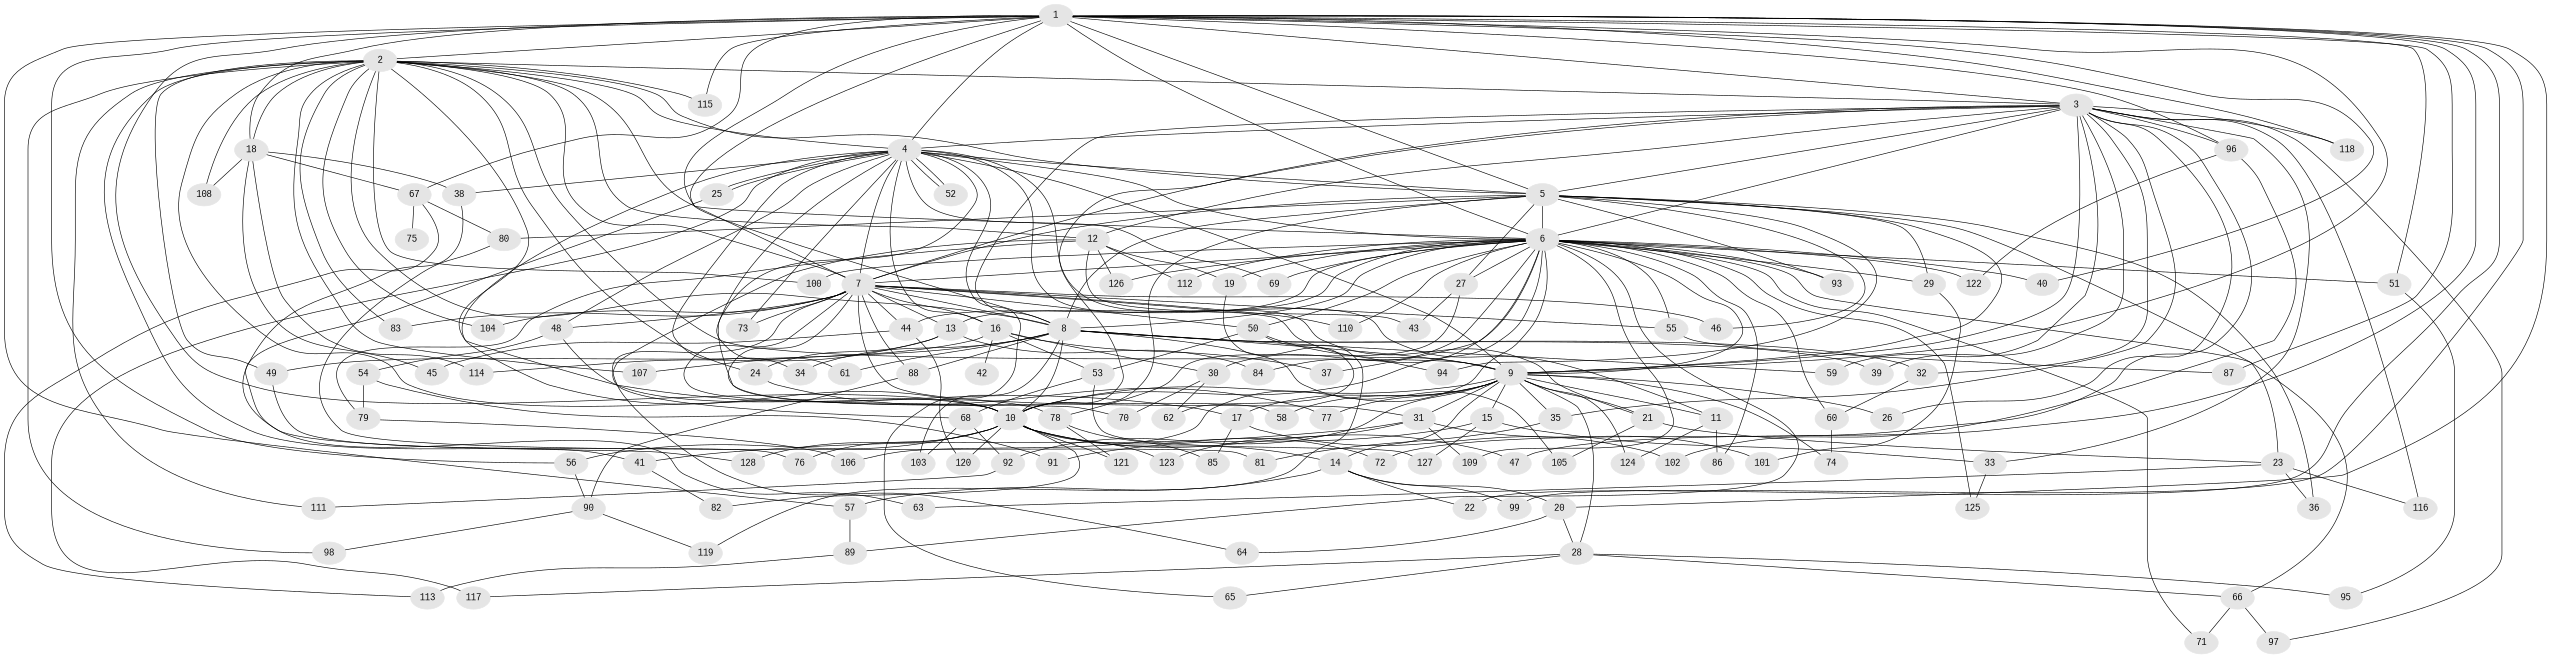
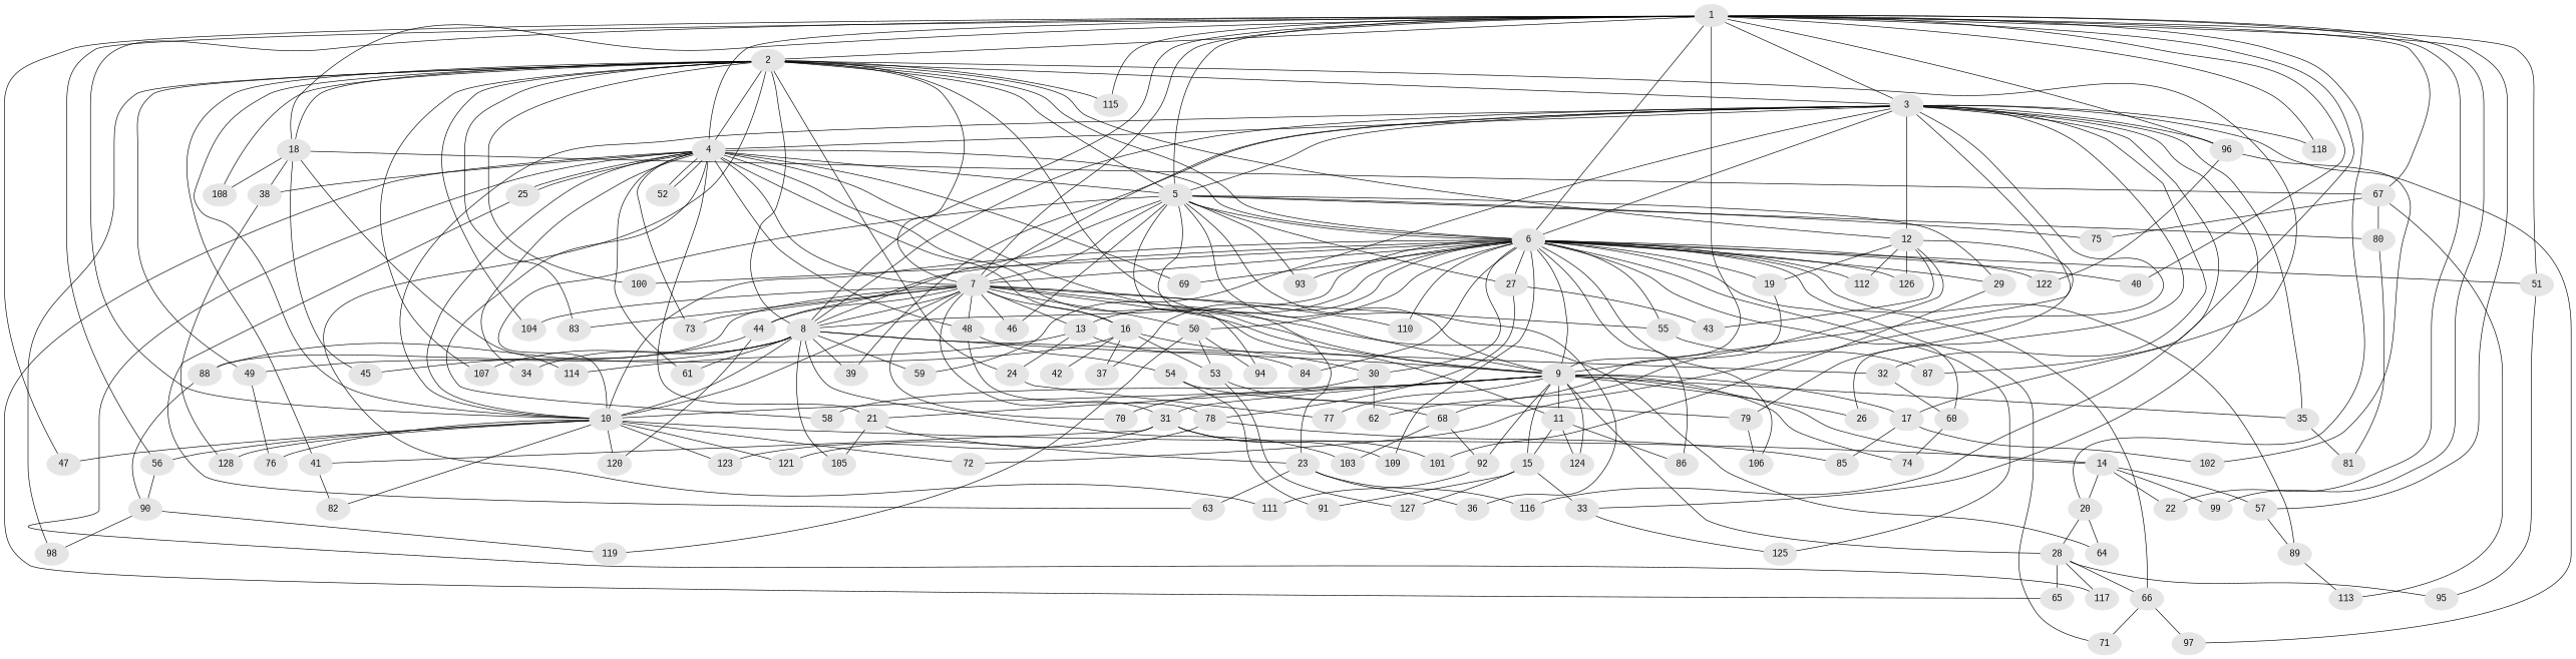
  graph {
    fontname="Liberation Mono"
    node [color=gray90 fontname="Liberation Mono" style=filled]
    edge [fontname="Liberation Mono"]
    1
    2
    3
    4
    5
    6
    7
    8
    9
    10
    18
    20
    22
    40
    47
    51
    56
    57
    67
    87
    96
    99
    115
    118
    12
    17
    24
    41
    49
    83
    98
    100
    104
    107
    108
    111
    26
    32
    33
    35
    39
    59
    72
    97
    116
    11
    16
    21
    25
    34
    38
    48
    52
    58
    61
    65
    69
    73
    117
    23
    27
    29
    36
    46
    75
    80
    93
    94
    13
    19
    30
    37
    44
    50
    55
    60
    66
    71
    84
    86
    89
    106
    109
    110
    112
    122
    125
    126
    31
    64
    70
    88
    103
    105
    14
    15
    28
    74
    77
    92
    124
    76
    82
    120
    121
    123
    128
    114
    45
    95
    90
    113
    102
    43
    68
    79
    85
    81
    42
    53
    63
    54
    78
    101
    62
    119
    91
    127
    1 -- 2
    1 -- 3
    1 -- 4
    1 -- 5
    1 -- 6
    1 -- 7
    1 -- 8
    1 -- 9
    1 -- 10
    1 -- 18
    1 -- 20
    1 -- 22
    1 -- 40
    1 -- 47
    1 -- 51
    1 -- 56
    1 -- 57
    1 -- 67
    1 -- 87
    1 -- 96
    1 -- 99
    1 -- 115
    1 -- 118
    2 -- 3
    2 -- 4
    2 -- 5
    2 -- 6
    2 -- 7
    2 -- 8
    2 -- 9
    2 -- 10
    2 -- 18
    2 -- 115
    2 -- 12
    2 -- 17
    2 -- 24
    2 -- 41
    2 -- 49
    2 -- 83
    2 -- 98
    2 -- 100
    2 -- 104
    2 -- 107
    2 -- 108
    2 -- 111
    3 -- 4
    3 -- 5
    3 -- 6
    3 -- 7
    3 -- 8
    3 -- 9
    3 -- 10
    3 -- 96
    3 -- 118
    3 -- 12
    3 -- 26
    3 -- 32
    3 -- 33
    3 -- 35
    3 -- 39
    3 -- 59
    3 -- 72
    3 -- 97
    3 -- 116
    4 -- 5
    4 -- 6
    4 -- 7
    4 -- 9
    4 -- 10
    4 -- 11
    4 -- 16
    4 -- 21
    4 -- 25
    4 -- 25
    4 -- 34
    4 -- 38
    4 -- 48
    4 -- 52
    4 -- 52
    4 -- 58
    4 -- 61
    4 -- 65
    4 -- 69
    4 -- 73
    4 -- 117
    5 -- 6
    5 -- 7
    5 -- 8
    5 -- 9
    5 -- 10
    5 -- 23
    5 -- 27
    5 -- 29
    5 -- 36
    5 -- 46
+   5 -- 75
    5 -- 80
    5 -- 93
    5 -- 94
    6 -- 7
    6 -- 8
    6 -- 9
    6 -- 10
    6 -- 40
    6 -- 51
    6 -- 100
    6 -- 69
    6 -- 27
    6 -- 29
    6 -- 93
    6 -- 13
    6 -- 19
    6 -- 30
    6 -- 37
    6 -- 44
    6 -- 50
    6 -- 55
    6 -- 60
    6 -- 66
    6 -- 71
    6 -- 84
    6 -- 86
    6 -- 89
    6 -- 106
    6 -- 109
    6 -- 110
    6 -- 112
    6 -- 122
    6 -- 125
    6 -- 126
    7 -- 8
    7 -- 9
    7 -- 10
    7 -- 83
    7 -- 104
    7 -- 16
    7 -- 48
    7 -- 73
    7 -- 46
    7 -- 13
    7 -- 44
    7 -- 50
    7 -- 55
    7 -- 110
    7 -- 31
    7 -- 64
    7 -- 70
    7 -- 88
    8 -- 9
    8 -- 10
    8 -- 107
    8 -- 32
    8 -- 39
    8 -- 59
    8 -- 34
    8 -- 61
    8 -- 88
    8 -- 103
    8 -- 105
    9 -- 10
    9 -- 17
    9 -- 26
    9 -- 35
    9 -- 11
    9 -- 21
    9 -- 58
    9 -- 31
    9 -- 14
    9 -- 15
    9 -- 28
    9 -- 74
    9 -- 77
    9 -- 92
    9 -- 124
    10 -- 47
    10 -- 56
    10 -- 72
    10 -- 14
    10 -- 76
    10 -- 82
    10 -- 120
    10 -- 121
    10 -- 123
    10 -- 128
    18 -- 67
    18 -- 108
    18 -- 38
    18 -- 114
    18 -- 45
    20 -- 64
    20 -- 28
    51 -- 95
    56 -- 90
    57 -- 89
    67 -- 75
    67 -- 80
    67 -- 113
    96 -- 122
    96 -- 102
    12 -- 19
    12 -- 112
    12 -- 126
    12 -- 43
    12 -- 68
    12 -- 79
    17 -- 102
    17 -- 85
    24 -- 77
    41 -- 82
    49 -- 76
    32 -- 60
    33 -- 125
    35 -- 81
    11 -- 86
+   11 -- 15
    11 -- 124
    16 -- 49
    16 -- 30
    16 -- 37
    16 -- 42
    16 -- 53
    21 -- 23
    21 -- 105
    25 -- 63
    38 -- 128
    48 -- 54
    48 -- 78
    23 -- 116
    23 -- 36
    23 -- 63
    27 -- 43
    27 -- 78
    29 -- 101
    80 -- 81
    13 -- 24
    13 -- 84
    13 -- 114
    19 -- 62
    30 -- 70
    30 -- 62
    44 -- 120
    44 -- 45
    50 -- 94
    50 -- 53
    50 -- 119
    55 -- 87
    60 -- 74
    66 -- 97
    66 -- 71
    89 -- 113
    31 -- 41
    31 -- 109
    31 -- 123
    31 -- 101
    88 -- 90
    14 -- 20
    14 -- 22
    14 -- 57
    14 -- 99
    15 -- 33
    15 -- 91
    15 -- 127
    28 -- 65
    28 -- 117
    28 -- 66
    28 -- 95
    92 -- 111
    90 -- 98
    90 -- 119
    68 -- 103
    68 -- 92
    79 -- 106
    53 -- 68
    53 -- 127
    54 -- 79
    54 -- 91
    78 -- 121
    78 -- 85
  }
